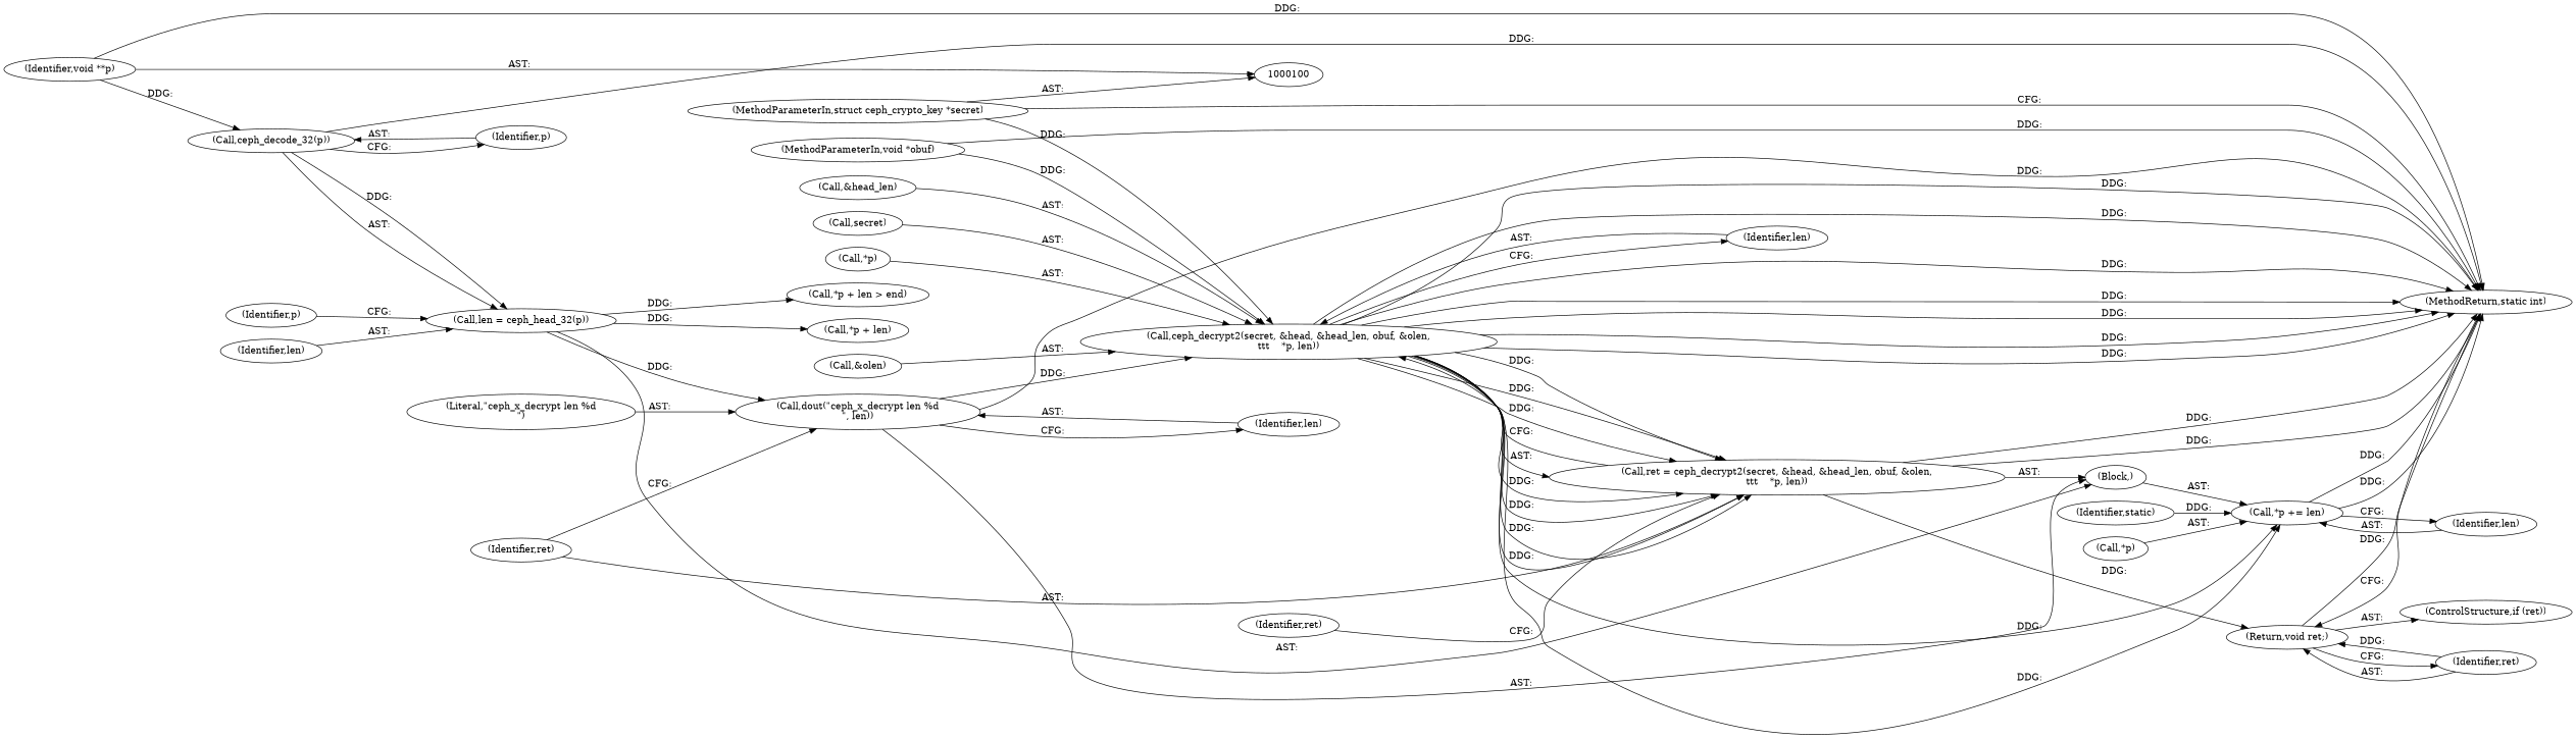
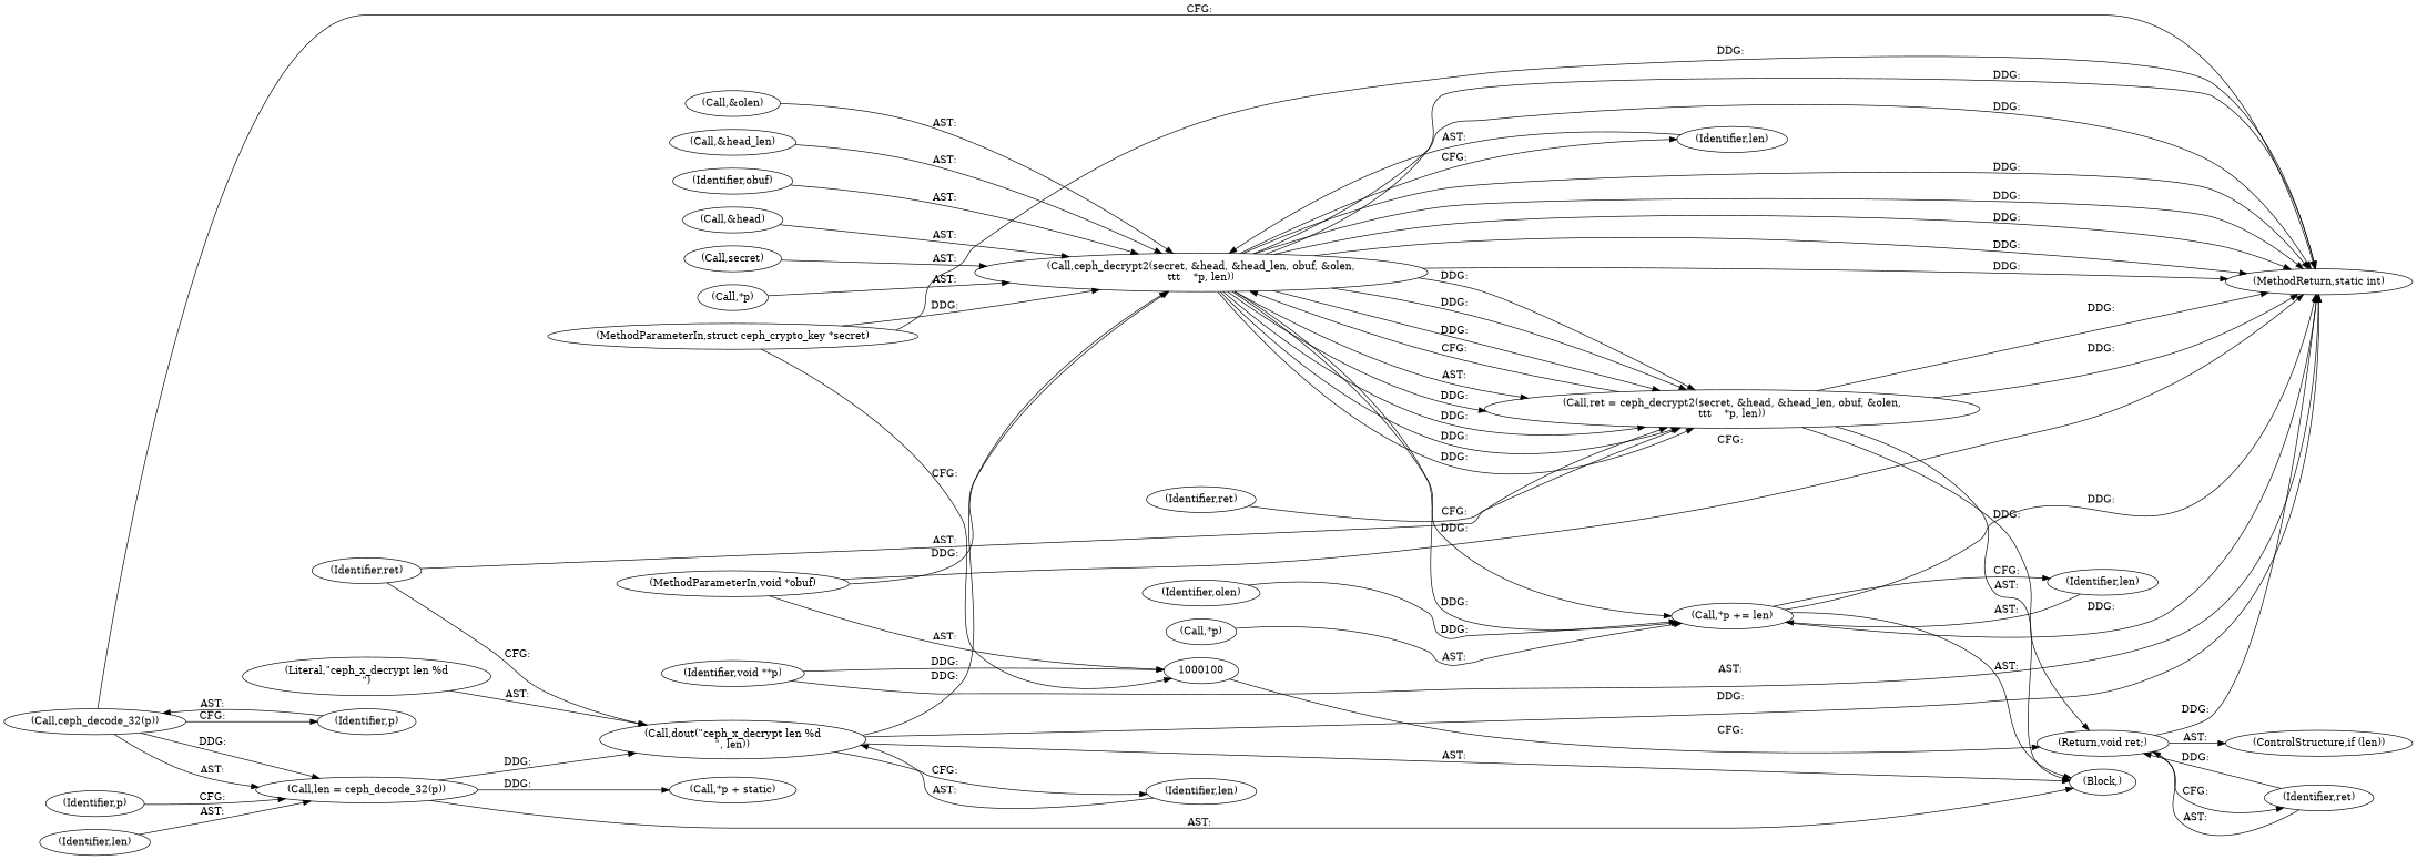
  digraph {
    rankdir=LR
    n1 [label="(Call,ceph_decrypt2(secret, &head, &head_len, obuf, &olen,\n\t\t\t    *p, len))"]
    n2 [label="(Call,ret = ceph_decrypt2(secret, &head, &head_len, obuf, &olen,\n\t\t\t    *p, len))"]
    n3 [label="(Call,*p += len)"]
    n4 [label="(Identifier,len)"]
    n5 [label="(MethodReturn,static int)"]
    n6 [label="(Block,)"]
    n7 [label="(Return,void ret;)"]
    n8 [label="(Identifier,len)"]
    n9 [label="(MethodParameterIn,struct ceph_crypto_key *secret)"]
    1000100
    n11 [label="(MethodParameterIn,void *obuf)"]
    n12 [label="(Call,dout(\"ceph_x_decrypt len %d\n\", len))"]
    n13 [label="(Identifier,len)"]
-   n14 [label="(Call,len = ceph_head_32(p))"]
-   n15 [label="(Call,*p + len > end)"]
-   n16 [label="(Call,*p + len)"]
+   n14 [label="(Call,len = ceph_decode_32(p))"]
+   n16 [label="(Call,*p + static)"]
    n17 [label="(Call,ceph_decode_32(p))"]
    n18 [label="(Identifier,p)"]
    n19 [label="(Identifier,void **p)"]
    n20 [label="(Identifier,ret)"]
-   n21 [label="(ControlStructure,if (ret))"]
+   n21 [label="(ControlStructure,if (len))"]
    n22 [label="(Call,&olen)"]
    n23 [label="(Call,&head_len)"]
+   n24 [label="(Identifier,obuf)"]
    n25 [label="(Identifier,p)"]
+   n26 [label="(Call,&head)"]
    n27 [label="(Call,secret)"]
    n28 [label="(Identifier,ret)"]
    n29 [label="(Identifier,ret)"]
    n30 [label="(Identifier,len)"]
    n31 [label="(Call,*p)"]
-   n32 [label="(Identifier,static)"]
+   n32 [label="(Identifier,olen)"]
    n33 [label="(Literal,\"ceph_x_decrypt len %d\n\")"]
    n34 [label="(Call,*p)"]
    n1 -> n2 [label="AST: "]
    n1 -> n2 [label="DDG: "]
    n1 -> n2 [label="DDG: "]
    n1 -> n2 [label="DDG: "]
    n1 -> n2 [label="DDG: "]
    n1 -> n2 [label="DDG: "]
    n1 -> n2 [label="DDG: "]
    n1 -> n2 [label="DDG: "]
    n1 -> n3 [label="DDG: "]
    n1 -> n3 [label="DDG: "]
    n1 -> n4 [label="CFG: "]
    n1 -> n5 [label="DDG: "]
    n1 -> n5 [label="DDG: "]
    n1 -> n5 [label="DDG: "]
    n1 -> n5 [label="DDG: "]
    n1 -> n5 [label="DDG: "]
    n1 -> n5 [label="DDG: "]
    n1 -> n5 [label="DDG: "]
    n2 -> n1 [label="CFG: "]
    n2 -> n5 [label="DDG: "]
    n2 -> n5 [label="DDG: "]
    n2 -> n6 [label="AST: "]
    n2 -> n7 [label="DDG: "]
    n3 -> n5 [label="DDG: "]
    n3 -> n5 [label="DDG: "]
-   n6 -> n3 [label="AST: "]
+   n3 -> n6 [label="AST: "]
    n3 -> n8 [label="CFG: "]
    n4 -> n1 [label="AST: "]
-   n5 -> n7 [label="CFG: "]
+   1000100 -> n7 [label="CFG: "]
    n7 -> n5 [label="DDG: "]
    n7 -> n20 [label="CFG: "]
    n7 -> n21 [label="AST: "]
    n8 -> n3 [label="AST: "]
    n9 -> n1 [label="DDG: "]
-   n9 -> n5 [label="CFG: "]
-   n9 -> 1000100 [label="AST: "]
+   n9 -> n5 [label="DDG: "]
+   n9 -> 1000100 [label="CFG: "]
    n11 -> n1 [label="DDG: "]
-   n11 -> n5 [label="DDG: "]
+   n11 -> n5 [label="CFG: "]
+   n11 -> 1000100 [label="AST: "]
    n12 -> n1 [label="DDG: "]
    n12 -> n5 [label="DDG: "]
    n12 -> n6 [label="AST: "]
    n12 -> n13 [label="CFG: "]
    n13 -> n12 [label="AST: "]
    n14 -> n6 [label="AST: "]
    n14 -> n12 [label="DDG: "]
-   n14 -> n15 [label="DDG: "]
    n14 -> n16 [label="DDG: "]
-   n17 -> n5 [label="DDG: "]
+   n17 -> n5 [label="CFG: "]
    n17 -> n14 [label="AST: "]
    n17 -> n14 [label="DDG: "]
    n17 -> n18 [label="CFG: "]
    n18 -> n17 [label="AST: "]
-   n19 -> n5 [label="DDG: "]
-   n19 -> 1000100 [label="AST: "]
-   n19 -> n17 [label="DDG: "]
+   n19 -> n5 [label="AST: "]
+   n19 -> 1000100 [label="DDG: "]
    n20 -> n7 [label="AST: "]
    n20 -> n7 [label="DDG: "]
    n22 -> n1 [label="AST: "]
    n23 -> n1 [label="AST: "]
+   n24 -> n1 [label="AST: "]
    n25 -> n14 [label="CFG: "]
+   n26 -> n1 [label="AST: "]
    n27 -> n1 [label="AST: "]
    n28 -> n2 [label="CFG: "]
    n29 -> n2 [label="AST: "]
    n29 -> n12 [label="CFG: "]
    n30 -> n14 [label="AST: "]
    n31 -> n3 [label="AST: "]
    n32 -> n3 [label="DDG: "]
    n33 -> n12 [label="AST: "]
    n34 -> n1 [label="AST: "]
  }
